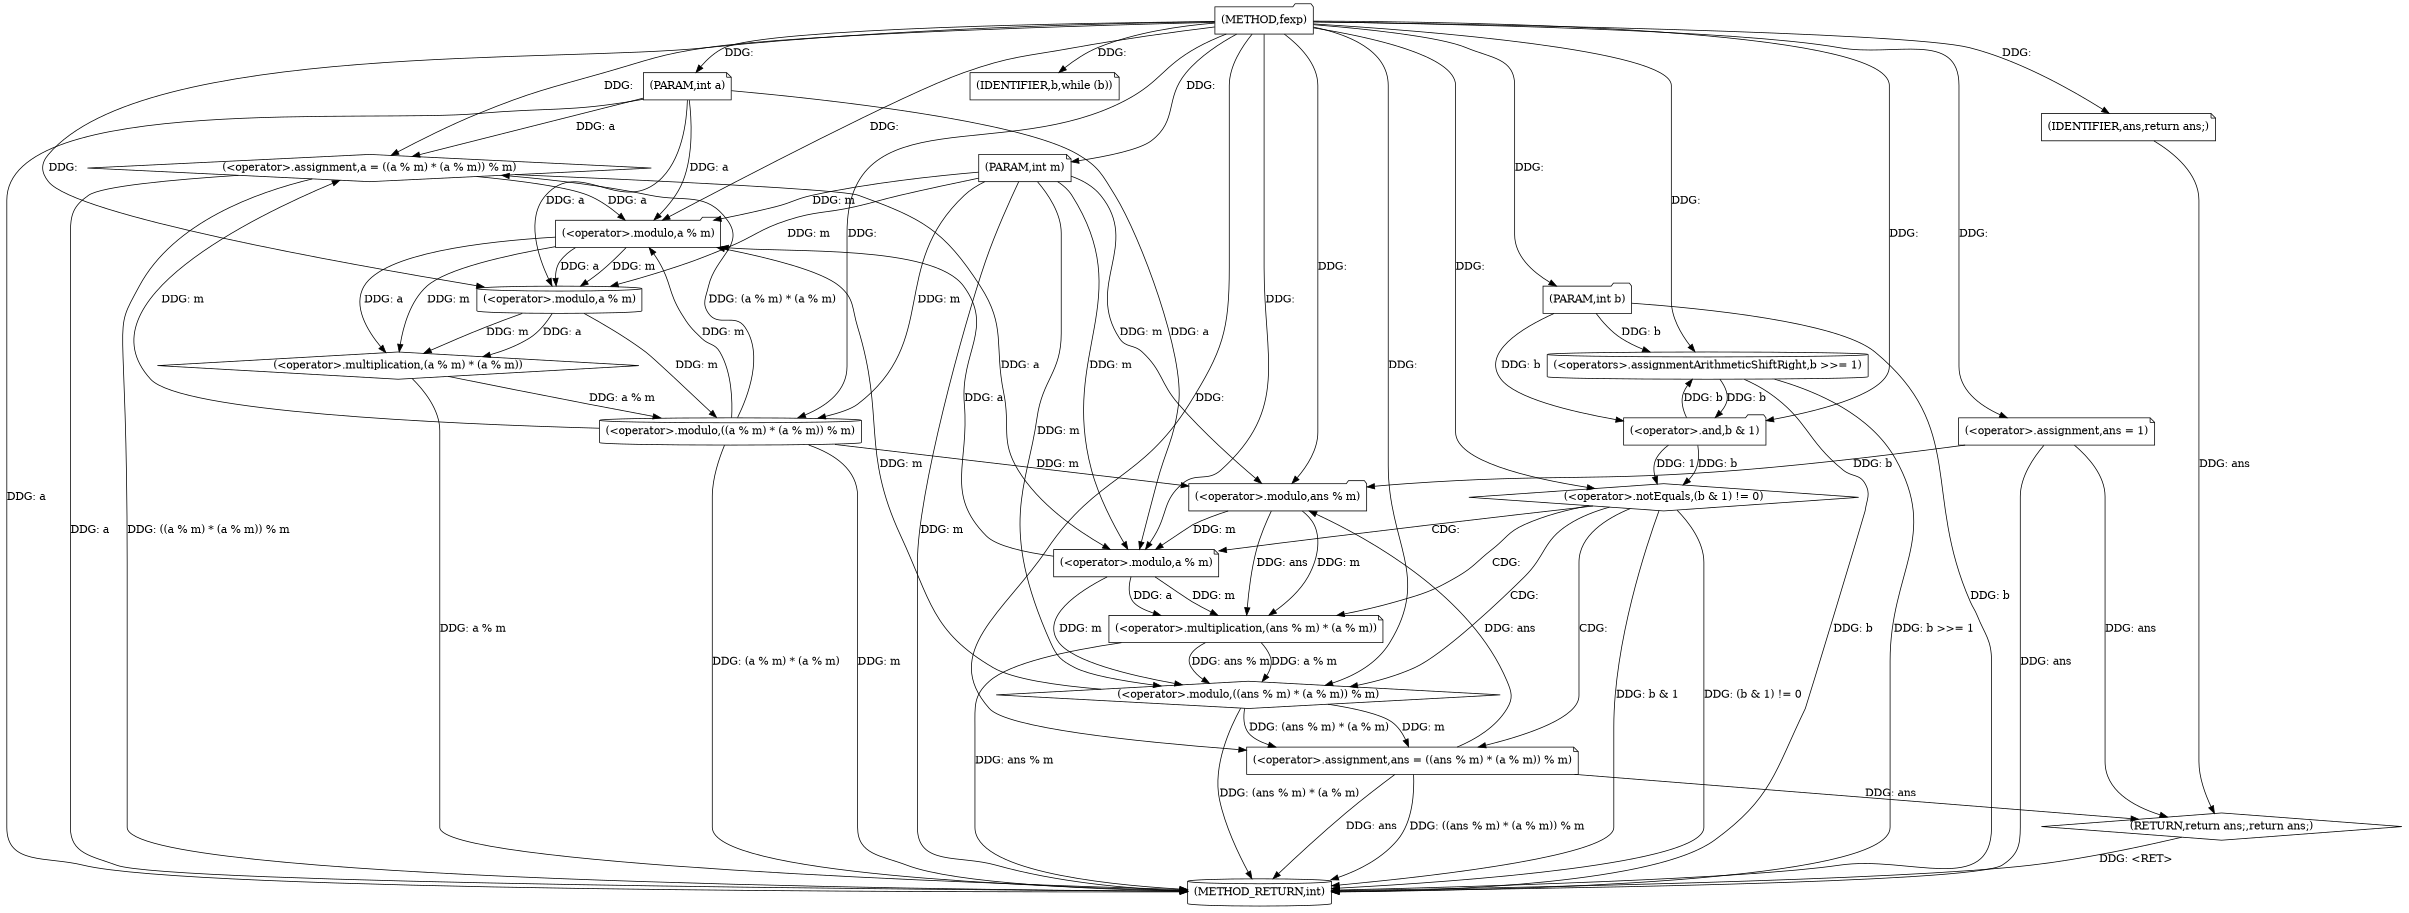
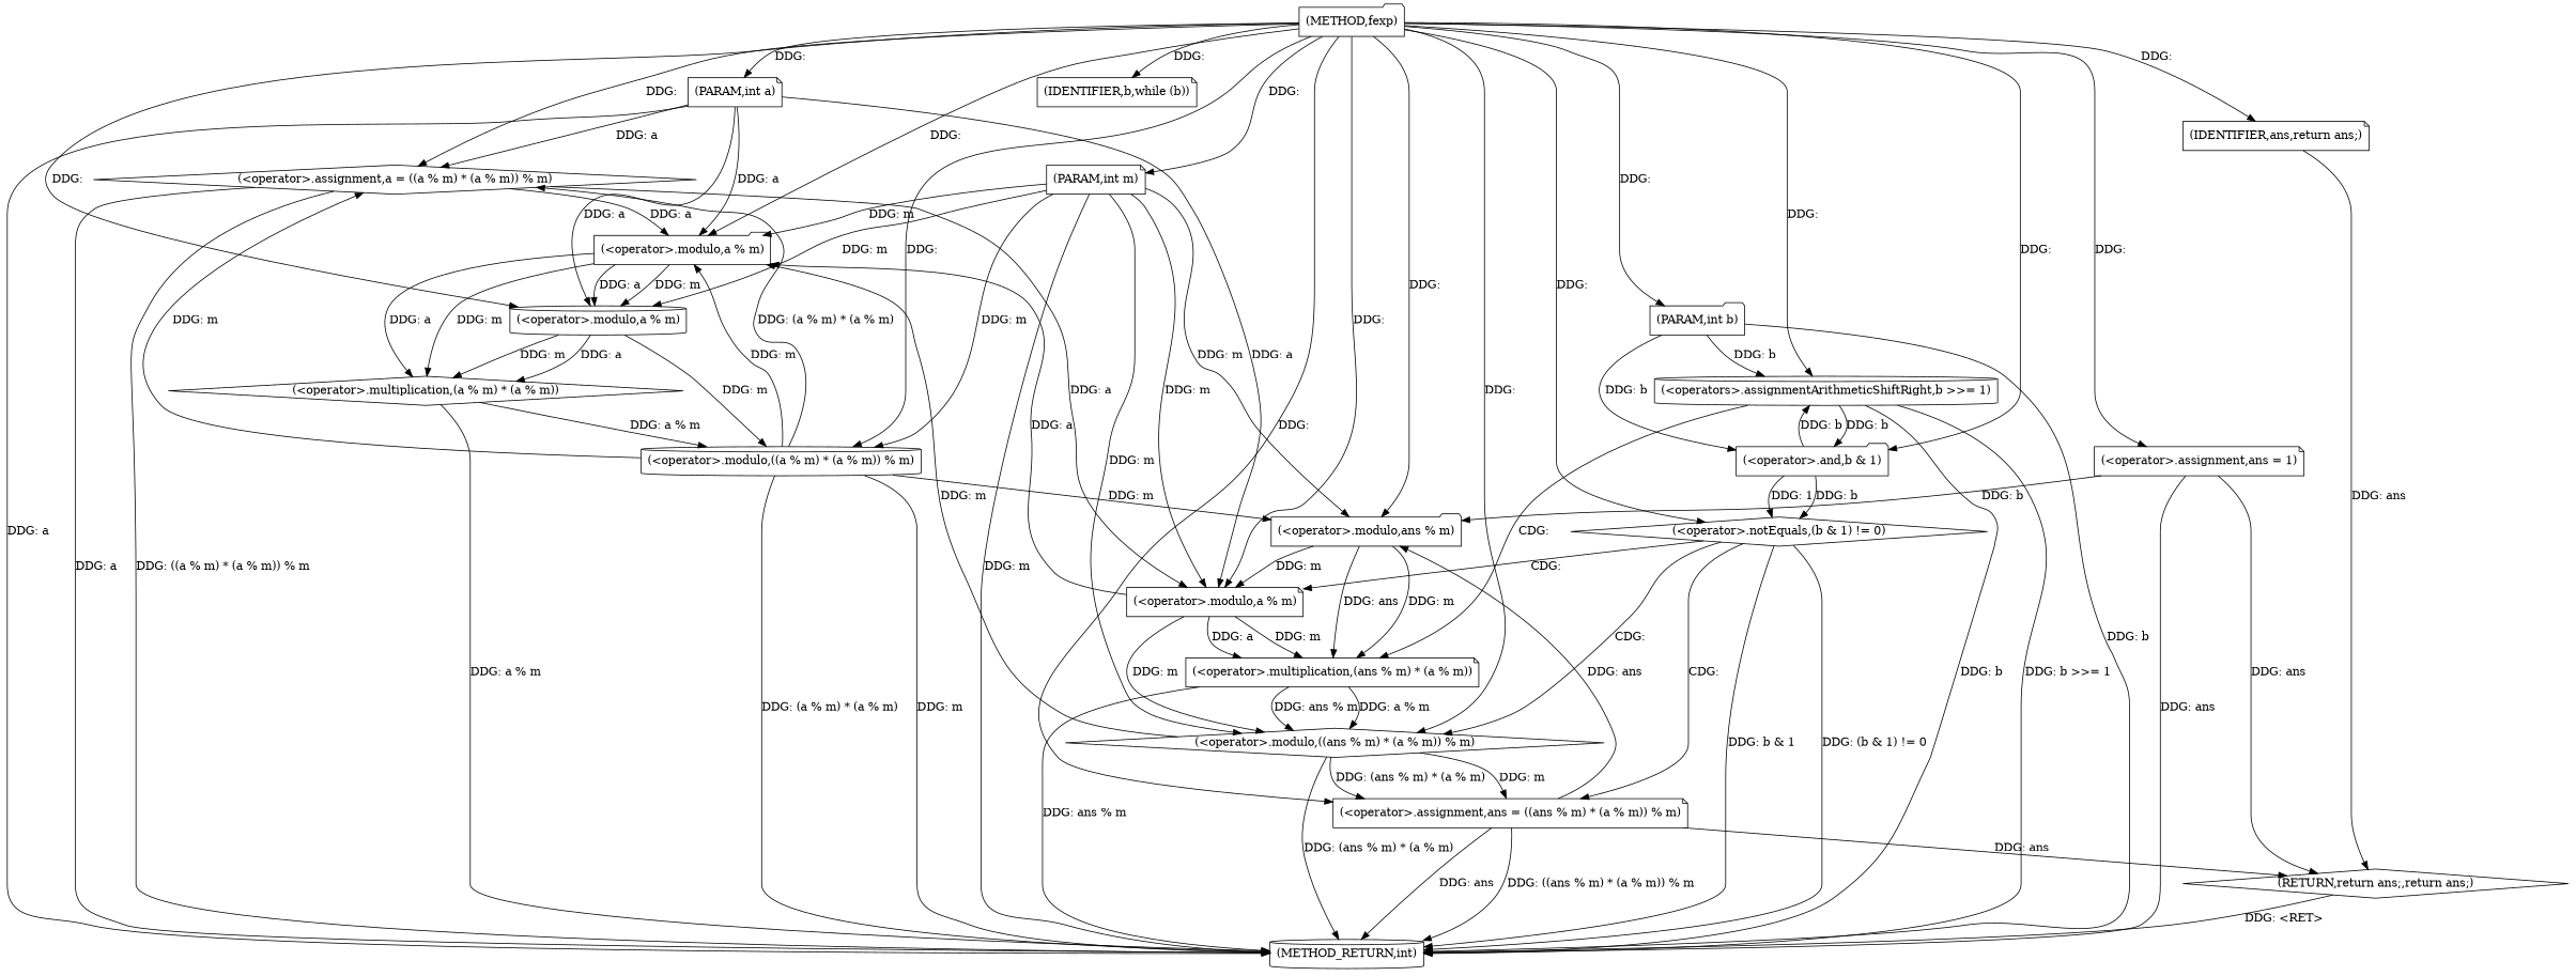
  digraph {
    node [shape=note]
    n1 [label="(METHOD,fexp)" shape=folder]
    n2 [label="(PARAM,int a)"]
    n3 [label="(PARAM,int b)" shape=folder]
    n4 [label="(PARAM,int m)"]
    n5 [label="(<operator>.assignment,ans = 1)"]
    n6 [label="(IDENTIFIER,b,while (b))"]
    n7 [label="(IDENTIFIER,ans,return ans;)"]
    n8 [label="(<operator>.assignment,a = ((a % m) * (a % m)) % m)" shape=diamond]
    n9 [label="(<operators>.assignmentArithmeticShiftRight,b >>= 1)" shape=cylinder]
    n10 [label="(<operator>.notEquals,(b & 1) != 0)" shape=diamond]
    n11 [label="(<operator>.assignment,ans = ((ans % m) * (a % m)) % m)"]
    n12 [label="(<operator>.modulo,((a % m) * (a % m)) % m)" shape=cylinder]
    n13 [label="(<operator>.and,b & 1)" shape=folder]
    n14 [label="(<operator>.modulo,((ans % m) * (a % m)) % m)" shape=diamond]
    n15 [label="(<operator>.modulo,a % m)" shape=folder]
    n16 [label="(<operator>.modulo,a % m)" shape=cylinder]
    n17 [label="(<operator>.modulo,ans % m)" shape=folder]
    n18 [label="(<operator>.modulo,a % m)"]
    n19 [label="(METHOD_RETURN,int)" shape=cylinder]
    n20 [label="(RETURN,return ans;,return ans;)" shape=diamond]
    n21 [label="(<operator>.multiplication,(ans % m) * (a % m))"]
    n22 [label="(<operator>.multiplication,(a % m) * (a % m))" shape=diamond]
    n1 -> n2 [label="DDG: "]
    n1 -> n3 [label="DDG: "]
    n1 -> n4 [label="DDG: "]
    n1 -> n5 [label="DDG: "]
    n1 -> n6 [label="DDG: "]
    n1 -> n7 [label="DDG: "]
    n1 -> n8 [label="DDG: "]
    n1 -> n9 [label="DDG: "]
    n1 -> n10 [label="DDG: "]
    n1 -> n11 [label="DDG: "]
    n1 -> n12 [label="DDG: "]
    n1 -> n13 [label="DDG: "]
    n1 -> n14 [label="DDG: "]
    n1 -> n15 [label="DDG: "]
    n1 -> n16 [label="DDG: "]
    n1 -> n17 [label="DDG: "]
    n1 -> n18 [label="DDG: "]
    n2 -> n8 [label="DDG: a"]
    n2 -> n15 [label="DDG: a"]
    n2 -> n16 [label="DDG: a"]
    n2 -> n18 [label="DDG: a"]
    n2 -> n19 [label="DDG: a"]
    n3 -> n9 [label="DDG: b"]
    n3 -> n13 [label="DDG: b"]
    n3 -> n19 [label="DDG: b"]
    n4 -> n12 [label="DDG: m"]
    n4 -> n14 [label="DDG: m"]
    n4 -> n15 [label="DDG: m"]
    n4 -> n16 [label="DDG: m"]
    n4 -> n17 [label="DDG: m"]
    n4 -> n18 [label="DDG: m"]
    n4 -> n19 [label="DDG: m"]
    n5 -> n17 [label="DDG: b"]
    n5 -> n19 [label="DDG: ans"]
    n5 -> n20 [label="DDG: ans"]
    n7 -> n20 [label="DDG: ans"]
    n8 -> n15 [label="DDG: a"]
    n8 -> n18 [label="DDG: a"]
    n8 -> n19 [label="DDG: a"]
    n8 -> n19 [label="DDG: ((a % m) * (a % m)) % m"]
    n9 -> n13 [label="DDG: b"]
    n9 -> n19 [label="DDG: b"]
    n9 -> n19 [label="DDG: b >>= 1"]
    n10 -> n11 [label="CDG: "]
    n10 -> n14 [label="CDG: "]
    n10 -> n18 [label="CDG: "]
    n10 -> n19 [label="DDG: b & 1"]
    n10 -> n19 [label="DDG: (b & 1) != 0"]
-   n10 -> n21 [label="CDG: "]
+   n9 -> n21 [label="CDG: "]
    n11 -> n17 [label="DDG: ans"]
    n11 -> n19 [label="DDG: ans"]
    n11 -> n19 [label="DDG: ((ans % m) * (a % m)) % m"]
    n11 -> n20 [label="DDG: ans"]
    n12 -> n8 [label="DDG: m"]
    n12 -> n8 [label="DDG: (a % m) * (a % m)"]
    n12 -> n15 [label="DDG: m"]
    n12 -> n17 [label="DDG: m"]
    n12 -> n19 [label="DDG: (a % m) * (a % m)"]
    n12 -> n19 [label="DDG: m"]
    n13 -> n9 [label="DDG: b"]
    n13 -> n10 [label="DDG: 1"]
    n13 -> n10 [label="DDG: b"]
    n14 -> n11 [label="DDG: m"]
    n14 -> n11 [label="DDG: (ans % m) * (a % m)"]
    n14 -> n15 [label="DDG: m"]
    n14 -> n19 [label="DDG: (ans % m) * (a % m)"]
    n15 -> n16 [label="DDG: a"]
    n15 -> n16 [label="DDG: m"]
    n15 -> n22 [label="DDG: a"]
    n15 -> n22 [label="DDG: m"]
    n16 -> n12 [label="DDG: m"]
    n16 -> n22 [label="DDG: m"]
    n16 -> n22 [label="DDG: a"]
    n17 -> n18 [label="DDG: m"]
    n17 -> n21 [label="DDG: ans"]
    n17 -> n21 [label="DDG: m"]
    n18 -> n14 [label="DDG: m"]
    n18 -> n15 [label="DDG: a"]
    n18 -> n21 [label="DDG: m"]
    n18 -> n21 [label="DDG: a"]
    n20 -> n19 [label="DDG: <RET>"]
    n21 -> n14 [label="DDG: ans % m"]
    n21 -> n14 [label="DDG: a % m"]
    n21 -> n19 [label="DDG: ans % m"]
    n22 -> n12 [label="DDG: a % m"]
    n22 -> n19 [label="DDG: a % m"]
  }
